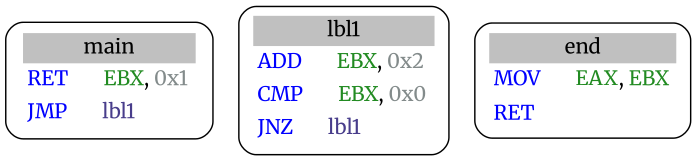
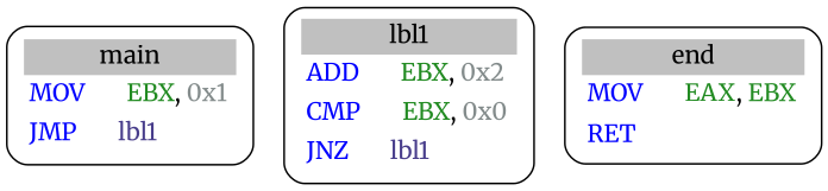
  digraph {
    fontname=Merriweather
    node [fontname=Merriweather shape=Mrecord]
-   n1 [label=<<table border="0" cellborder="0" cellpadding="3"><tr><td align="center" colspan="2" bgcolor="grey">main</td></tr><tr><td align="left"><font color="blue1">RET        </font><font color="forestgreen">EBX</font>, <font color="azure4">0x1</font></td></tr><tr><td align="left"><font color="blue1">JMP        </font><font color="darkslateblue">lbl1</font></td></tr></table>>]
+   n1 [label=<<table border="0" cellborder="0" cellpadding="3"><tr><td align="center" colspan="2" bgcolor="grey">main</td></tr><tr><td align="left"><font color="blue1">MOV        </font><font color="forestgreen">EBX</font>, <font color="azure4">0x1</font></td></tr><tr><td align="left"><font color="blue1">JMP        </font><font color="darkslateblue">lbl1</font></td></tr></table>>]
    n2 [label=<<table border="0" cellborder="0" cellpadding="3"><tr><td align="center" colspan="2" bgcolor="grey">lbl1</td></tr><tr><td align="left"><font color="blue1">ADD        </font><font color="forestgreen">EBX</font>, <font color="azure4">0x2</font></td></tr><tr><td align="left"><font color="blue1">CMP        </font><font color="forestgreen">EBX</font>, <font color="azure4">0x0</font></td></tr><tr><td align="left"><font color="blue1">JNZ        </font><font color="darkslateblue">lbl1</font></td></tr></table>>]
    n3 [label=<<table border="0" cellborder="0" cellpadding="3"><tr><td align="center" colspan="2" bgcolor="grey">end</td></tr><tr><td align="left"><font color="blue1">MOV        </font><font color="forestgreen">EAX</font>, <font color="forestgreen">EBX</font></td></tr><tr><td align="left"><font color="blue1">RET        </font></td></tr></table>>]
  }
